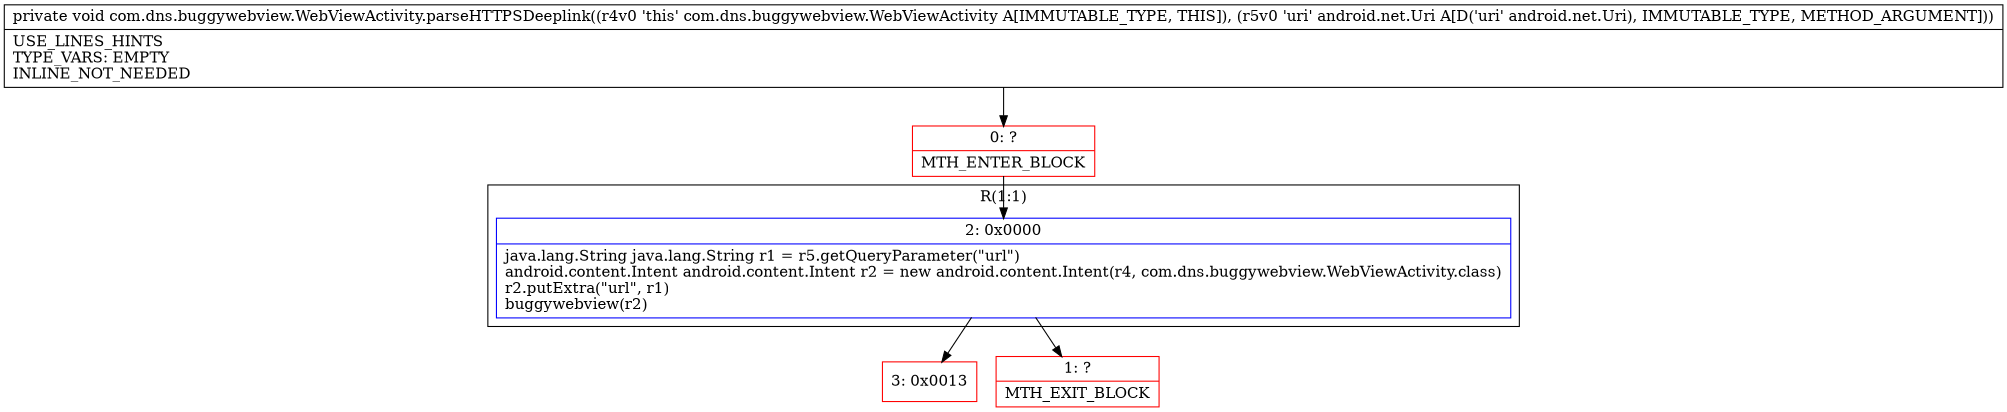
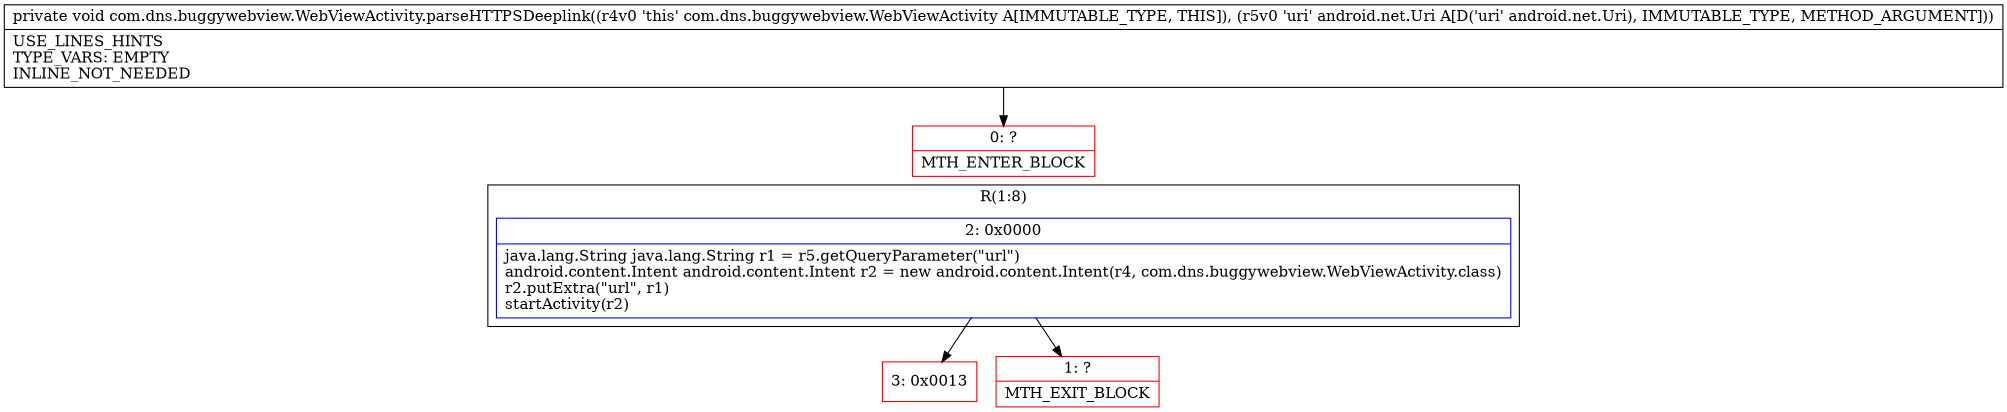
  digraph {
    node [color=red shape=record]
-   n1 [color=blue label="{2\:\ 0x0000|java.lang.String java.lang.String r1 = r5.getQueryParameter(\"url\")\landroid.content.Intent android.content.Intent r2 = new android.content.Intent(r4, com.dns.buggywebview.WebViewActivity.class)\lr2.putExtra(\"url\", r1)\lbuggywebview(r2)\l}"]
+   n1 [color=blue label="{2\:\ 0x0000|java.lang.String java.lang.String r1 = r5.getQueryParameter(\"url\")\landroid.content.Intent android.content.Intent r2 = new android.content.Intent(r4, com.dns.buggywebview.WebViewActivity.class)\lr2.putExtra(\"url\", r1)\lstartActivity(r2)\l}"]
    n2 [label="{3\:\ 0x0013}"]
    n3 [label="{1\:\ ?|MTH_EXIT_BLOCK\l}"]
    n4 [label="{0\:\ ?|MTH_ENTER_BLOCK\l}"]
    n5 [label="{private void com.dns.buggywebview.WebViewActivity.parseHTTPSDeeplink((r4v0 'this' com.dns.buggywebview.WebViewActivity A[IMMUTABLE_TYPE, THIS]), (r5v0 'uri' android.net.Uri A[D('uri' android.net.Uri), IMMUTABLE_TYPE, METHOD_ARGUMENT]))  | USE_LINES_HINTS\lTYPE_VARS: EMPTY\lINLINE_NOT_NEEDED\l}" color=""]
    subgraph cluster_1 {
-     label="R(1:1)"
+     label="R(1:8)"
      n1
    }
    n1 -> n2
    n1 -> n3
-   n4 -> n1
    n5 -> n4
  }
